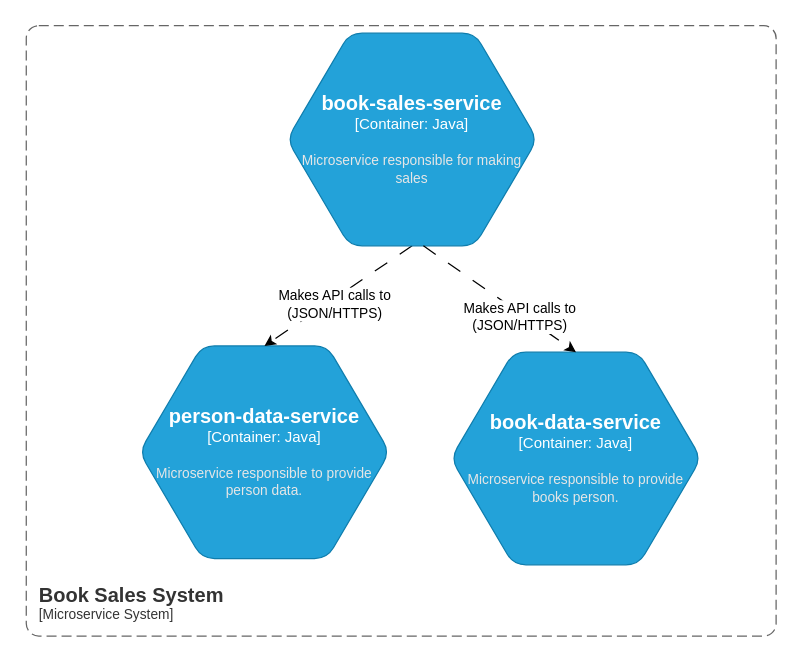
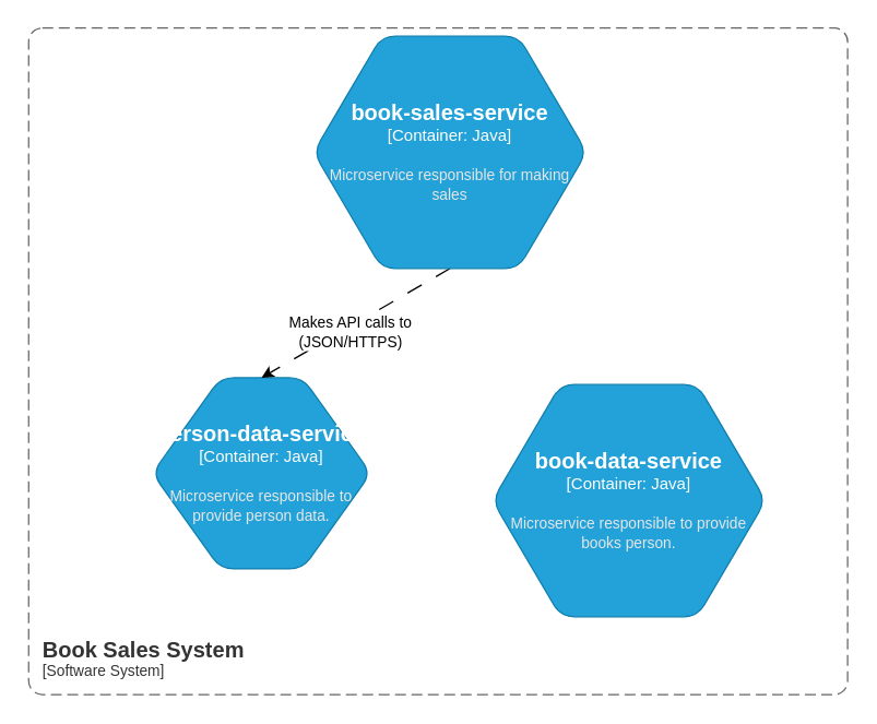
  <mxCell id="0" />
  <mxCell id="1" parent="0" />
- <mxCell id="2" value="&lt;font style=&quot;font-size: 16px&quot;&gt;&lt;b&gt;person-data-service&lt;/b&gt;&lt;/font&gt;&lt;div&gt;[Container:&amp;nbsp;Java]&lt;/div&gt;&lt;br&gt;&lt;div&gt;&lt;font style=&quot;font-size: 11px&quot;&gt;&lt;font color=&quot;#E6E6E6&quot;&gt;Microservice responsible to provide person data.&lt;/font&gt;&lt;/div&gt;" style="shape=hexagon;size=50;perimeter=hexagonPerimeter2;whiteSpace=wrap;html=1;fixedSize=1;rounded=1;labelBackgroundColor=none;fillColor=#23A2D9;fontSize=12;fontColor=#ffffff;align=center;strokeColor=#0E7DAD;metaEdit=1;points=[[0.5,0,0],[1,0.25,0],[1,0.5,0],[1,0.75,0],[0.5,1,0],[0,0.75,0],[0,0.5,0],[0,0.25,0]];resizable=0;" parent="1" vertex="1"><mxGeometry x="111" y="276" width="200" height="170" as="geometry" /></mxCell>
+ <mxCell id="2" value="&lt;font style=&quot;font-size: 16px&quot;&gt;&lt;b&gt;person-data-service&lt;/b&gt;&lt;/font&gt;&lt;div&gt;[Container:&amp;nbsp;Java]&lt;/div&gt;&lt;br&gt;&lt;div&gt;&lt;font style=&quot;font-size: 11px&quot;&gt;&lt;font color=&quot;#E6E6E6&quot;&gt;Microservice responsible to provide person data.&lt;/font&gt;&lt;/div&gt;" style="shape=hexagon;size=50;perimeter=hexagonPerimeter2;whiteSpace=wrap;html=1;fixedSize=1;rounded=1;labelBackgroundColor=none;fillColor=#23A2D9;fontSize=12;fontColor=#ffffff;align=center;strokeColor=#0E7DAD;metaEdit=1;points=[[0.5,0,0],[1,0.25,0],[1,0.5,0],[1,0.75,0],[0.5,1,0],[0,0.75,0],[0,0.5,0],[0,0.25,0]];resizable=0;" parent="1" vertex="1"><mxGeometry x="111" y="276" width="160" height="140" as="geometry" /></mxCell>
  <mxCell id="3" value="&lt;font style=&quot;font-size: 16px&quot;&gt;&lt;b&gt;book-data-service&lt;/b&gt;&lt;/font&gt;&lt;div&gt;[Container:&amp;nbsp;Java]&lt;/div&gt;&lt;br&gt;&lt;div&gt;&lt;font style=&quot;font-size: 11px&quot;&gt;&lt;font color=&quot;#E6E6E6&quot;&gt;Microservice responsible to provide books person. &lt;/font&gt;&lt;/div&gt;" style="shape=hexagon;size=50;perimeter=hexagonPerimeter2;whiteSpace=wrap;html=1;fixedSize=1;rounded=1;labelBackgroundColor=none;fillColor=#23A2D9;fontSize=12;fontColor=#ffffff;align=center;strokeColor=#0E7DAD;metaEdit=1;points=[[0.5,0,0],[1,0.25,0],[1,0.5,0],[1,0.75,0],[0.5,1,0],[0,0.75,0],[0,0.5,0],[0,0.25,0]];resizable=0;" parent="1" vertex="1"><mxGeometry x="360" y="281" width="200" height="170" as="geometry" /></mxCell>
  <mxCell id="4" style="rounded=0;orthogonalLoop=1;jettySize=auto;html=1;dashed=1;dashPattern=12 12;exitX=0.5;exitY=1;exitDx=0;exitDy=0;exitPerimeter=0;entryX=0.5;entryY=0;entryDx=0;entryDy=0;entryPerimeter=0;" parent="1" source="6" target="2" edge="1"><mxGeometry relative="1" as="geometry" /></mxCell>
  <mxCell id="5" value="Makes API calls to&lt;br&gt;(JSON/HTTPS)" style="edgeLabel;html=1;align=center;verticalAlign=middle;resizable=0;points=[];" parent="4" vertex="1" connectable="0"><mxGeometry x="0.091" y="3" relative="1" as="geometry"><mxPoint as="offset" /></mxGeometry></mxCell>
  <mxCell id="6" value="&lt;font style=&quot;font-size: 16px&quot;&gt;&lt;b&gt;book-sales-service&lt;/b&gt;&lt;/font&gt;&lt;div&gt;[Container:&amp;nbsp;Java]&lt;/div&gt;&lt;br&gt;&lt;div&gt;&lt;font style=&quot;font-size: 11px&quot;&gt;&lt;font color=&quot;#E6E6E6&quot;&gt;Microservice responsible for making sales&lt;/font&gt;&lt;/div&gt;" style="shape=hexagon;size=50;perimeter=hexagonPerimeter2;whiteSpace=wrap;html=1;fixedSize=1;rounded=1;labelBackgroundColor=none;fillColor=#23A2D9;fontSize=12;fontColor=#ffffff;align=center;strokeColor=#0E7DAD;metaEdit=1;points=[[0.5,0,0],[1,0.25,0],[1,0.5,0],[1,0.75,0],[0.5,1,0],[0,0.75,0],[0,0.5,0],[0,0.25,0]];resizable=0;" parent="1" vertex="1"><mxGeometry x="229" y="26" width="200" height="170" as="geometry" /></mxCell>
- <mxCell id="7" style="rounded=0;orthogonalLoop=1;jettySize=auto;html=1;entryX=0.5;entryY=0;entryDx=0;entryDy=0;entryPerimeter=0;dashed=1;dashPattern=12 12;exitX=0.545;exitY=1;exitDx=0;exitDy=0;exitPerimeter=0;" parent="1" source="6" target="3" edge="1"><mxGeometry relative="1" as="geometry" /></mxCell>
- <mxCell id="8" value="Makes API calls to&lt;br style=&quot;border-color: var(--border-color);&quot;&gt;(JSON/HTTPS)" style="edgeLabel;html=1;align=center;verticalAlign=middle;resizable=0;points=[];" parent="7" vertex="1" connectable="0"><mxGeometry x="0.282" y="-3" relative="1" as="geometry"><mxPoint as="offset" /></mxGeometry></mxCell>
- <mxCell id="9" value="&lt;font style=&quot;font-size: 16px&quot;&gt;&lt;b&gt;&lt;div style=&quot;text-align: left&quot;&gt;Book Sales System&lt;/div&gt;&lt;/b&gt;&lt;/font&gt;&lt;div style=&quot;text-align: left&quot;&gt;[Microservice System]&lt;/div&gt;" style="rounded=1;fontSize=11;whiteSpace=wrap;html=1;dashed=1;arcSize=20;fillColor=none;strokeColor=#666666;fontColor=#333333;labelBackgroundColor=none;align=left;verticalAlign=bottom;labelBorderColor=none;spacingTop=0;spacing=10;dashPattern=8 4;metaEdit=1;rotatable=0;perimeter=rectanglePerimeter;noLabel=0;labelPadding=0;allowArrows=0;connectable=0;expand=0;recursiveResize=0;editable=1;pointerEvents=0;absoluteArcSize=1;points=[[0.25,0,0],[0.5,0,0],[0.75,0,0],[1,0.25,0],[1,0.5,0],[1,0.75,0],[0.75,1,0],[0.5,1,0],[0.25,1,0],[0,0.75,0],[0,0.5,0],[0,0.25,0]];" parent="1" vertex="1"><mxGeometry x="20.5" y="20" width="599.5" height="488" as="geometry" /></mxCell>
+ <mxCell id="9" value="&lt;font style=&quot;font-size: 16px&quot;&gt;&lt;b&gt;&lt;div style=&quot;text-align: left&quot;&gt;Book Sales System&lt;/div&gt;&lt;/b&gt;&lt;/font&gt;&lt;div style=&quot;text-align: left&quot;&gt;[Software System]&lt;/div&gt;" style="rounded=1;fontSize=11;whiteSpace=wrap;html=1;dashed=1;arcSize=20;fillColor=none;strokeColor=#666666;fontColor=#333333;labelBackgroundColor=none;align=left;verticalAlign=bottom;labelBorderColor=none;spacingTop=0;spacing=10;dashPattern=8 4;metaEdit=1;rotatable=0;perimeter=rectanglePerimeter;noLabel=0;labelPadding=0;allowArrows=0;connectable=0;expand=0;recursiveResize=0;editable=1;pointerEvents=0;absoluteArcSize=1;points=[[0.25,0,0],[0.5,0,0],[0.75,0,0],[1,0.25,0],[1,0.5,0],[1,0.75,0],[0.75,1,0],[0.5,1,0],[0.25,1,0],[0,0.75,0],[0,0.5,0],[0,0.25,0]];" parent="1" vertex="1"><mxGeometry x="20.5" y="20" width="599.5" height="488" as="geometry" /></mxCell>
